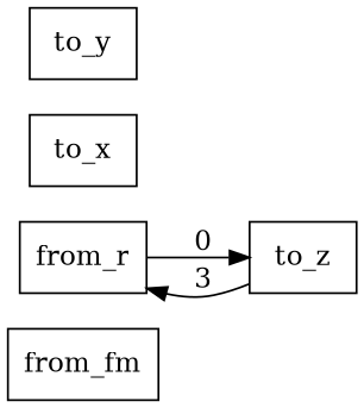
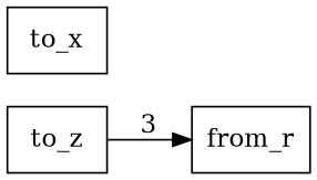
  digraph {
    rankdir=LR
    node [fillcolor=white shape=box style=filled]
-   n1 [label=<from_fm>]
    n2 [label=<from_r>]
    n3 [label=<to_z>]
    n4 [label=<to_x>]
-   n5 [label=<to_y>]
-   n2 -> n3 [label=0]
    n3 -> n2 [label=3]
  }
